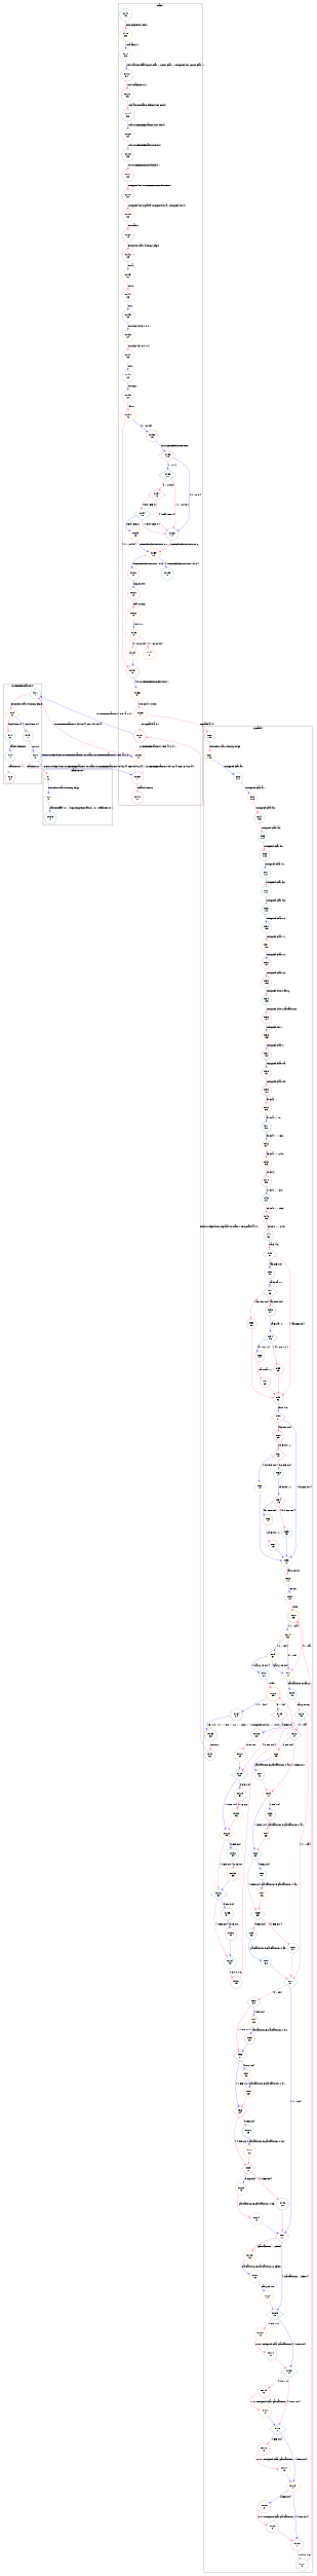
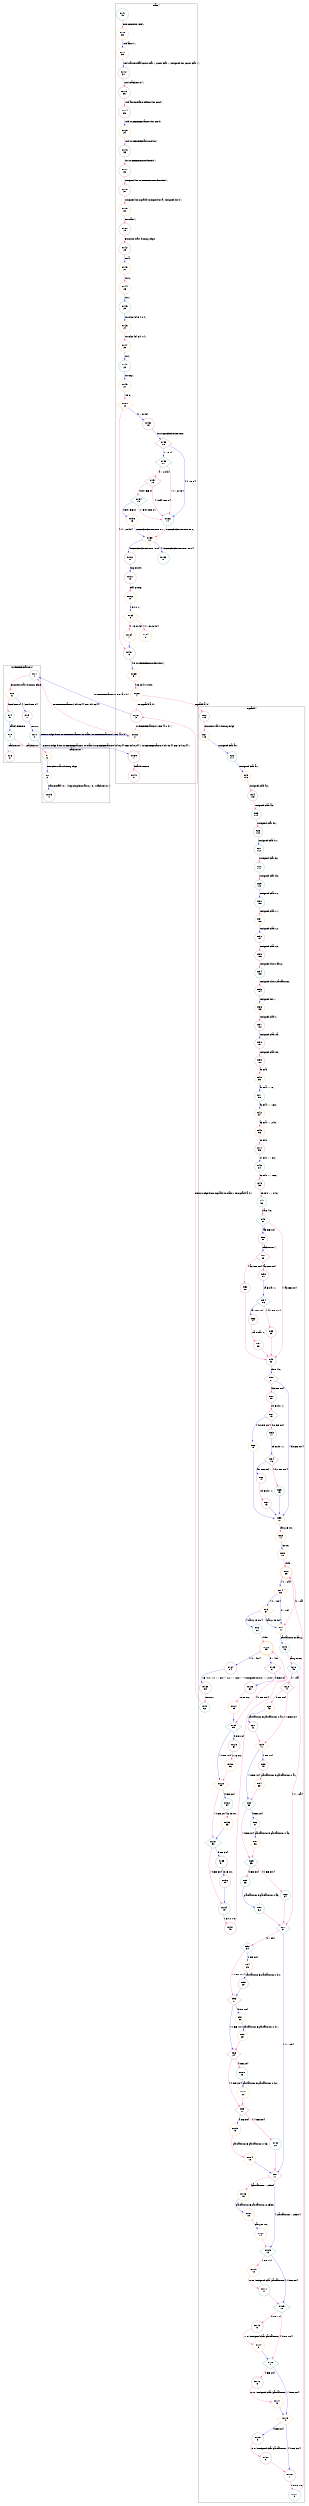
  digraph {
    node [color=brown shape=circle]
    edge [color=deeppink]
    n1 [color=teal label="N11\n7"]
    n2 [color=darkorange label="N12\n6" shape=diamond]
    n3 [label="N13\n1"]
    n4 [color=teal label="N14\n5"]
    n5 [color=teal label="N10\n0"]
    n6 [color=teal label="N15\n4"]
    n7 [label="N16\n3"]
    n8 [color=teal label="N141\n40"]
    n9 [color=darkorange label="N170\n39"]
    n10 [color=darkorange label="N171\n38"]
    n11 [label="N172\n37"]
    n12 [label="N173\n36"]
    n13 [label="N174\n35"]
    n14 [color=darkorange label="N175\n34"]
    n15 [color=teal label="N176\n33"]
    n16 [label="N177\n32"]
    n17 [label="N178\n31"]
    n18 [color=darkorange label="N179\n30"]
    n19 [label="N180\n19"]
    n20 [label="N142\n28"]
    n21 [color=darkorange label="N143\n27"]
    n22 [color=darkorange label="N144\n26"]
    n23 [color=teal label="N145\n25"]
    n24 [color=darkorange label="N146\n24"]
    n25 [color=darkorange label="N147\n23"]
    n26 [color=teal label="N148\n22"]
    n27 [color=darkorange label="N149\n21"]
    n28 [color=darkorange label="N150\n20" shape=diamond]
    n29 [label="N151\n6"]
    n30 [label="N152\n19"]
    n31 [color=darkorange label="N165\n5"]
    n32 [color=darkorange label="N166\n4"]
    n33 [label="N167\n3"]
    n34 [color=darkorange label="N168\n2"]
    n35 [label="N169\n1"]
    n36 [label="N140\n0"]
    n37 [label="N153\n18" shape=diamond]
    n38 [color=teal label="N156\n14"]
    n39 [color=teal label="N158\n17" shape=diamond]
    n40 [color=darkorange label="N159\n12" shape=diamond]
    n41 [color=teal label="N183\n0"]
    n42 [label="N160\n11"]
    n43 [label="N161\n10"]
    n44 [color=darkorange label="N162\n9"]
    n45 [color=darkorange label="N163\n8" shape=diamond]
    n46 [color=darkorange label="N184\n0"]
    n47 [color=darkorange label="N164\n7"]
    n48 [label="N157\n16" shape=diamond]
    n49 [color=teal label="N154\n15" shape=diamond]
    n50 [color=darkorange label="N155\n13"]
    n51 [label="N20\n119"]
    n52 [color=darkorange label="N21\n118"]
    n53 [color=teal label="N22\n117"]
    n54 [color=darkorange label="N23\n116"]
    n55 [label="N24\n115"]
    n56 [color=teal label="N25\n114"]
    n57 [label="N26\n113"]
    n58 [color=teal label="N27\n112"]
    n59 [color=teal label="N28\n111"]
    n60 [color=teal label="N29\n110"]
    n61 [color=teal label="N30\n109"]
    n62 [color=darkorange label="N31\n108"]
    n63 [label="N32\n107"]
    n64 [label="N33\n106"]
    n65 [color=teal label="N34\n105"]
    n66 [label="N35\n104"]
    n67 [color=darkorange label="N36\n103"]
    n68 [label="N37\n102"]
    n69 [label="N38\n101"]
    n70 [label="N39\n100"]
    n71 [color=darkorange label="N40\n99"]
    n72 [color=teal label="N41\n98"]
    n73 [color=darkorange label="N42\n97"]
    n74 [color=darkorange label="N43\n96"]
    n75 [label="N44\n95"]
    n76 [color=teal label="N45\n94"]
    n77 [label="N46\n93"]
    n78 [color=teal label="N47\n92"]
    n79 [color=teal label="N48\n91" shape=diamond]
    n80 [label="N49\n82"]
    n81 [label="N50\n90"]
    n82 [label="N58\n81" shape=diamond]
    n83 [color=darkorange label="N59\n72"]
    n84 [label="N60\n80"]
    n85 [color=darkorange label="N68\n71"]
    n86 [color=darkorange label="N69\n70"]
    n87 [color=darkorange label="N70\n69" shape=doublecircle]
    n88 [color=darkorange label="N74\n68" shape=diamond]
    n89 [color=darkorange label="N71\n47"]
    n90 [color=darkorange label="N73\n67" shape=diamond]
    n91 [color=teal label="N72\n66"]
    n92 [color=darkorange label="N122\n65" shape=doublecircle]
    n93 [label="N124\n64"]
    n94 [label="N123\n61" shape=diamond]
    n95 [label="N138\n63"]
    n96 [color=teal label="N19\n62"]
    n97 [color=teal label="N125\n58" shape=diamond]
    n98 [label="N126\n60"]
    n99 [color=darkorange label="N128\n55" shape=diamond]
    n100 [label="N129\n57"]
    n101 [color=teal label="N131\n52" shape=diamond]
    n102 [color=teal label="N132\n54"]
    n103 [color=teal label="N134\n49"]
    n104 [label="N135\n51"]
    n105 [label="N137\n48"]
    n106 [label="N136\n50"]
    n107 [color=darkorange label="N133\n53"]
    n108 [color=darkorange label="N130\n56"]
    n109 [color=darkorange label="N127\n59"]
    n110 [color=teal label="N75\n46"]
    n111 [color=teal label="N76\n45" shape=diamond]
    n112 [color=teal label="N77\n31" shape=diamond]
    n113 [label="N78\n44" shape=diamond]
    n114 [label="N91\n17" shape=diamond]
    n115 [color=teal label="N92\n30" shape=diamond]
    n116 [color=teal label="N105\n13" shape=diamond]
    n117 [color=darkorange label="N106\n16"]
    n118 [color=teal label="N109\n10" shape=diamond]
    n119 [color=darkorange label="N110\n12"]
    n120 [color=teal label="N112\n7" shape=diamond]
    n121 [label="N113\n9"]
    n122 [color=darkorange label="N115\n4" shape=diamond]
    n123 [label="N116\n6"]
    n124 [label="N118\n1"]
    n125 [label="N119\n3"]
    n126 [color=teal label="N121\n0"]
    n127 [label="N120\n2"]
    n128 [color=darkorange label="N117\n5"]
    n129 [color=darkorange label="N114\n8"]
    n130 [color=teal label="N111\n11"]
    n131 [color=darkorange label="N107\n15"]
    n132 [color=darkorange label="N108\n14"]
    n133 [label="N93\n27" shape=diamond]
    n134 [color=darkorange label="N94\n29"]
    n135 [label="N96\n24" shape=diamond]
    n136 [color=darkorange label="N97\n26"]
    n137 [label="N99\n21" shape=diamond]
    n138 [color=teal label="N100\n23"]
    n139 [color=teal label="N102\n20"]
    n140 [color=darkorange label="N103\n19"]
    n141 [color=darkorange label="N104\n18"]
    n142 [color=darkorange label="N101\n22"]
    n143 [color=darkorange label="N98\n25"]
    n144 [label="N95\n28"]
    n145 [color=darkorange label="N79\n41" shape=diamond]
    n146 [color=darkorange label="N80\n43"]
    n147 [color=teal label="N82\n38" shape=diamond]
    n148 [label="N83\n40"]
    n149 [color=teal label="N85\n35" shape=diamond]
    n150 [color=teal label="N86\n37"]
    n151 [color=teal label="N88\n34"]
    n152 [color=teal label="N89\n33"]
    n153 [color=teal label="N90\n32"]
    n154 [color=darkorange label="N87\n36"]
    n155 [color=darkorange label="N84\n39"]
    n156 [label="N81\n42"]
    n157 [label="N61\n79" shape=diamond]
    n158 [color=darkorange label="N62\n78"]
    n159 [color=teal label="N63\n77"]
    n160 [label="N64\n76" shape=diamond]
    n161 [color=teal label="N65\n75"]
    n162 [label="N66\n74"]
    n163 [label="N67\n73"]
    n164 [label="N51\n89" shape=diamond]
    n165 [label="N52\n88"]
    n166 [label="N53\n87"]
    n167 [color=teal label="N54\n86" shape=diamond]
    n168 [label="N55\n85"]
    n169 [label="N56\n84"]
    n170 [label="N57\n83"]
    n171 [color=darkorange label="N1\n3"]
    n172 [color=darkorange label="N2\n2"]
    n173 [color=teal label="N185\n0"]
    subgraph cluster_1 {
      label="__VERIFIER_assert()"
      n1
      n2
      n3
      n4
      n5
      n6
      n7
    }
    subgraph cluster_2 {
      label="assume_abort_if_not()"
    }
    subgraph cluster_3 {
      label="main()"
      n8
      n9
      n10
      n11
      n12
      n13
      n14
      n15
      n16
      n17
      n18
      n19
      n20
      n21
      n22
      n23
      n24
      n25
      n26
      n27
      n28
      n29
      n30
      n31
      n32
      n33
      n34
      n35
      n36
      n37
      n38
      n39
      n40
      n41
      n42
      n43
      n44
      n45
      n46
      n47
      n48
      n49
      n50
    }
    subgraph cluster_4 {
      label="mp_add()"
      n51
      n52
      n53
      n54
      n55
      n56
      n57
      n58
      n59
      n60
      n61
      n62
      n63
      n64
      n65
      n66
      n67
      n68
      n69
      n70
      n71
      n72
      n73
      n74
      n75
      n76
      n77
      n78
      n79
      n80
      n81
      n82
      n83
      n84
      n85
      n86
      n87
      n88
      n89
      n90
      n91
      n92
      n93
      n94
      n95
      n96
      n97
      n98
      n99
      n100
      n101
      n102
      n103
      n104
      n105
      n106
      n107
      n108
      n109
      n110
      n111
      n112
      n113
      n114
      n115
      n116
      n117
      n118
      n119
      n120
      n121
      n122
      n123
      n124
      n125
      n126
      n127
      n128
      n129
      n130
      n131
      n132
      n133
      n134
      n135
      n136
      n137
      n138
      n139
      n140
      n141
      n142
      n143
      n144
      n145
      n146
      n147
      n148
      n149
      n150
      n151
      n152
      n153
      n154
      n155
      n156
      n157
      n158
      n159
      n160
      n161
      n162
      n163
      n164
      n165
      n166
      n167
      n168
      n169
      n170
    }
    subgraph cluster_5 {
      label="reach_error()"
      n171
      n172
      n173
    }
    n1 -> n2 [label="Function start dummy edge"]
    n2 -> n3 [color=blue label="[!(cond == 0)]"]
    n2 -> n4 [label="[cond == 0]"]
    n3 -> n5 [color=blue label="return;"]
    n4 -> n6 [color=blue label="Label: ERROR"]
    n5 -> n34 [color=blue label="Return edge from __VERIFIER_assert to main: __VERIFIER_assert(r == (a + b));"]
    n5 -> n35 [color=blue label="Return edge from __VERIFIER_assert to main: __VERIFIER_assert((A[1024]) == (B[1024]));"]
    n6 -> n7 [arrowhead=empty color=blue label="reach_error();" style=dotted]
    n6 -> n171 [label="reach_error()"]
    n8 -> n9 [label="INIT GLOBAL VARS"]
    n9 -> n10 [color=blue label="void abort();"]
    n10 -> n11 [color=blue label="void __assert_fail(const char *, const char *, unsigned int, const char *);"]
    n11 -> n12 [label="void reach_error();"]
    n12 -> n13 [label="void assume_abort_if_not(int cond);"]
    n13 -> n14 [color=blue label="void __VERIFIER_assert(int cond);"]
    n14 -> n15 [label="void __VERIFIER_assume(int);"]
    n15 -> n16 [label="int __VERIFIER_nondet_int();"]
    n16 -> n17 [label="unsigned int __VERIFIER_nondet_uint();"]
    n17 -> n18 [label="unsigned int mp_add(unsigned int a, unsigned int b);"]
    n18 -> n19 [label="int main();"]
    n19 -> n20 [label="Function start dummy edge"]
    n20 -> n21 [color=blue label="int a;"]
    n21 -> n22 [label="int b;"]
    n22 -> n23 [color=blue label="int r;"]
    n23 -> n24 [color=blue label="int A[2048] = { 0 };"]
    n24 -> n25 [label="int B[2048] = { 0 };"]
    n25 -> n26 [color=blue label="int i;"]
    n26 -> n27 [color=blue label="int tmp;"]
    n27 -> n28 [label="i = 0;"]
    n28 -> n29 [label="[!(i < 2048)]"]
    n28 -> n30 [color=blue label="[i < 2048]"]
    n29 -> n31 [color=blue label="a = __VERIFIER_nondet_uint();"]
    n30 -> n37 [color=blue label="int __CPAchecker_TMP_0;"]
    n31 -> n32 [label="b = 234770789;"]
    n32 -> n33 [arrowhead=empty label="r = mp_add(a, b);" style=dotted]
    n32 -> n51 [label="mp_add(a, b)"]
    n33 -> n1 [color=blue label="__VERIFIER_assert(r == (a + b))"]
    n33 -> n34 [arrowhead=empty label="__VERIFIER_assert(r == (a + b));" style=dotted]
    n34 -> n1 [label="__VERIFIER_assert((A[1024]) == (B[1024]))"]
    n34 -> n35 [arrowhead=empty label="__VERIFIER_assert((A[1024]) == (B[1024]));" style=dotted]
    n35 -> n36 [label="default return"]
    n37 -> n38 [color=blue label="[!(i >= 0)]"]
    n37 -> n39 [color=blue label="[i >= 0]"]
    n38 -> n40 [label="__CPAchecker_TMP_0 = 0;"]
    n39 -> n38 [label="[!(i < 2048)]"]
    n39 -> n48 [label="[i < 2048]"]
    n40 -> n41 [color=blue label="[!(__CPAchecker_TMP_0 != 0)]"]
    n40 -> n42 [color=blue label="[__CPAchecker_TMP_0 != 0]"]
    n42 -> n43 [color=blue label="tmp = A[i];"]
    n43 -> n44 [label="B[i] = tmp;"]
    n44 -> n45 [color=blue label="i = i + 1;"]
    n45 -> n46 [label="[!(i >= 2048)]"]
    n45 -> n47 [label="[i >= 2048]"]
    n47 -> n29 [color=blue]
    n48 -> n38 [label="[!((A[i]) == 0)]"]
    n48 -> n49 [label="[(A[i]) == 0]"]
    n49 -> n38 [label="[!((B[i]) == 0)]"]
    n49 -> n50 [color=blue label="[(B[i]) == 0]"]
    n50 -> n40 [color=blue label="__CPAchecker_TMP_0 = 1;"]
    n51 -> n52 [label="Function start dummy edge"]
    n52 -> n53 [color=blue label="unsigned char a0;"]
    n53 -> n54 [color=blue label="unsigned char a1;"]
    n54 -> n55 [label="unsigned char a2;"]
    n55 -> n56 [label="unsigned char a3;"]
    n56 -> n57 [label="unsigned char b0;"]
    n57 -> n58 [color=blue label="unsigned char b1;"]
    n58 -> n59 [label="unsigned char b2;"]
    n59 -> n60 [label="unsigned char b3;"]
    n60 -> n61 [color=blue label="unsigned char r0;"]
    n61 -> n62 [label="unsigned char r1;"]
    n62 -> n63 [color=blue label="unsigned char r2;"]
    n63 -> n64 [label="unsigned char r3;"]
    n64 -> n65 [label="unsigned short carry;"]
    n65 -> n66 [label="unsigned short partial_sum;"]
    n66 -> n67 [color=blue label="unsigned int r;"]
    n67 -> n68 [label="unsigned char i;"]
    n68 -> n69 [color=blue label="unsigned char na;"]
    n69 -> n70 [label="unsigned char nb;"]
    n70 -> n71 [label="a0 = a;"]
    n71 -> n72 [color=blue label="a1 = a >> 8;"]
    n72 -> n73 [color=blue label="a2 = a >> 16U;"]
    n73 -> n74 [label="a3 = a >> 24U;"]
    n74 -> n75 [label="b0 = b;"]
    n75 -> n76 [color=blue label="b1 = b >> 8U;"]
    n76 -> n77 [label="b2 = b >> 16U;"]
    n77 -> n78 [label="b3 = b >> 24U;"]
    n78 -> n79 [label="na = 4U;"]
    n79 -> n80 [label="[!(a3 == 0U)]"]
    n79 -> n81 [color=blue label="[a3 == 0U]"]
    n80 -> n82 [color=blue label="nb = 4U;"]
-   n81 -> n164 [color=blue label="na = na - 1;"]
+   n81 -> n164 [color=blue label="reach_error();"]
    n82 -> n83 [color=blue label="[!(b3 == 0U)]"]
    n82 -> n84 [label="[b3 == 0U]"]
    n83 -> n85 [label="carry = 0U;"]
    n84 -> n157 [label="nb = nb - 1;"]
    n85 -> n86 [color=blue label="i = 0U;"]
    n86 -> n87 [label=while]
    n87 -> n88 [color=blue label="[!(i < na)]"]
    n87 -> n89 [label="[i < na]"]
    n88 -> n89 [color=blue label="[i < nb]"]
    n88 -> n90 [color=blue label="[!(i < nb)]"]
    n89 -> n110 [color=blue label="partial_sum = carry;"]
    n90 -> n89 [color=blue label="[carry != 0U]"]
    n90 -> n91 [color=blue label="[!(carry != 0U)]"]
    n91 -> n92 [label=while]
    n92 -> n93 [color=blue label="[!(i < 4U)]"]
    n92 -> n94 [color=blue label="[i < 4U]"]
    n93 -> n95 [color=blue label="r = ((r0 | (r1 << 8U)) | (r2 << 16U)) | (((unsigned int)r3) << 24U);"]
    n94 -> n97 [label="[!(i == 0U)]"]
    n94 -> n98 [color=blue label="[i == 0U]"]
    n95 -> n96 [label="return r;"]
    n96 -> n33 [label="Return edge from mp_add to main: r = mp_add(a, b);"]
    n97 -> n99 [color=blue label="[!(i == 1U)]"]
    n97 -> n100 [color=blue label="[i == 1U]"]
    n98 -> n109 [label="r0 = 0U;"]
    n99 -> n101 [label="[!(i == 2U)]"]
    n99 -> n102 [color=blue label="[i == 2U]"]
    n100 -> n108 [label="r1 = 0U;"]
    n101 -> n103 [label="[!(i == 3U)]"]
    n101 -> n104 [color=blue label="[i == 3U]"]
    n102 -> n107 [label="r2 = 0U;"]
    n103 -> n105 [label="i = i + 1U;"]
    n104 -> n106 [color=blue label="r3 = 0U;"]
    n105 -> n92
    n106 -> n103 [color=blue]
    n107 -> n101 [color=blue]
    n108 -> n99
    n109 -> n97 [color=blue]
    n110 -> n111 [label="carry = 0U;"]
    n111 -> n112 [label="[!(i < na)]"]
    n111 -> n113 [label="[i < na]"]
    n112 -> n114 [color=blue label="[!(i < nb)]"]
    n112 -> n115 [label="[i < nb]"]
    n113 -> n145 [label="[!(i == 0U)]"]
    n113 -> n146 [label="[i == 0U]"]
    n114 -> n116 [color=blue label="[!(partial_sum > 255U)]"]
    n114 -> n117 [label="[partial_sum > 255U]"]
    n115 -> n133 [label="[!(i == 0U)]"]
    n115 -> n134 [color=blue label="[i == 0U]"]
    n116 -> n118 [color=blue label="[!(i == 0U)]"]
    n116 -> n119 [label="[i == 0U]"]
    n117 -> n131 [color=blue label="partial_sum = partial_sum & 255U;"]
    n118 -> n120 [label="[!(i == 1U)]"]
    n118 -> n121 [label="[i == 1U]"]
    n119 -> n130 [label="r0 = (unsigned char)partial_sum;"]
    n120 -> n122 [color=blue label="[!(i == 2U)]"]
    n120 -> n123 [label="[i == 2U]"]
    n121 -> n129 [label="r1 = (unsigned char)partial_sum;"]
    n122 -> n124 [color=blue label="[!(i == 3U)]"]
    n122 -> n125 [color=blue label="[i == 3U]"]
    n123 -> n128 [label="r2 = (unsigned char)partial_sum;"]
    n124 -> n126 [label="i = i + 1U;"]
    n125 -> n127 [label="r3 = (unsigned char)partial_sum;"]
    n126 -> n87
    n127 -> n124
    n128 -> n122 [color=blue]
    n129 -> n120 [color=blue]
    n130 -> n118
    n131 -> n132 [color=blue label="carry = 1U;"]
    n132 -> n116
    n133 -> n135 [color=blue label="[!(i == 1U)]"]
    n133 -> n136 [color=blue label="[i == 1U]"]
    n134 -> n144 [color=blue label="partial_sum = partial_sum + b0;"]
    n135 -> n137 [label="[!(i == 2U)]"]
    n135 -> n138 [label="[i == 2U]"]
    n136 -> n143 [color=blue label="partial_sum = partial_sum + b1;"]
    n137 -> n139 [label="[!(i == 3U)]"]
    n137 -> n140 [color=blue label="[i == 3U]"]
    n138 -> n142 [color=blue label="partial_sum = partial_sum + b2;"]
    n139 -> n114
    n140 -> n141 [label="partial_sum = partial_sum + b3;"]
    n141 -> n114 [color=blue]
    n142 -> n137
    n143 -> n135
    n144 -> n133 [color=blue]
    n145 -> n147 [color=blue label="[!(i == 1U)]"]
    n145 -> n148 [color=blue label="[i == 1U]"]
    n146 -> n156 [color=blue label="partial_sum = partial_sum + a0;"]
    n147 -> n149 [label="[!(i == 2U)]"]
    n147 -> n150 [color=blue label="[i == 2U]"]
    n148 -> n155 [label="partial_sum = partial_sum + a1;"]
    n149 -> n151 [label="[!(i == 3U)]"]
    n149 -> n152 [label="[i == 3U]"]
    n150 -> n154 [color=blue label="partial_sum = partial_sum + a2;"]
    n151 -> n112
    n152 -> n153 [color=blue label="partial_sum = partial_sum + a3;"]
    n153 -> n112
    n154 -> n149
    n155 -> n147
    n156 -> n145
    n157 -> n158 [color=blue label="[!(b2 == 0U)]"]
    n157 -> n159 [label="[b2 == 0U]"]
    n158 -> n83 [color=blue]
    n159 -> n160 [color=blue label="nb = nb - 1;"]
    n160 -> n161 [label="[!(b1 == 0U)]"]
    n160 -> n162 [color=blue label="[b1 == 0U]"]
    n161 -> n83 [color=blue]
    n162 -> n163 [label="nb = nb - 1;"]
    n163 -> n83 [color=blue]
    n164 -> n165 [label="[!(a2 == 0U)]"]
    n164 -> n166 [label="[a2 == 0U]"]
    n165 -> n80
    n166 -> n167 [color=blue label="na = na - 1;"]
    n167 -> n168 [label="[!(a1 == 0U)]"]
    n167 -> n169 [color=blue label="[a1 == 0U]"]
    n168 -> n80
    n169 -> n170 [label="na = na - 1;"]
    n170 -> n80
    n171 -> n172 [color=blue label="Function start dummy edge"]
    n172 -> n173 [color=blue label="__assert_fail(\"0\", \"loop-simple-no-abs.c\", 3, \"reach_error\");"]
  }
